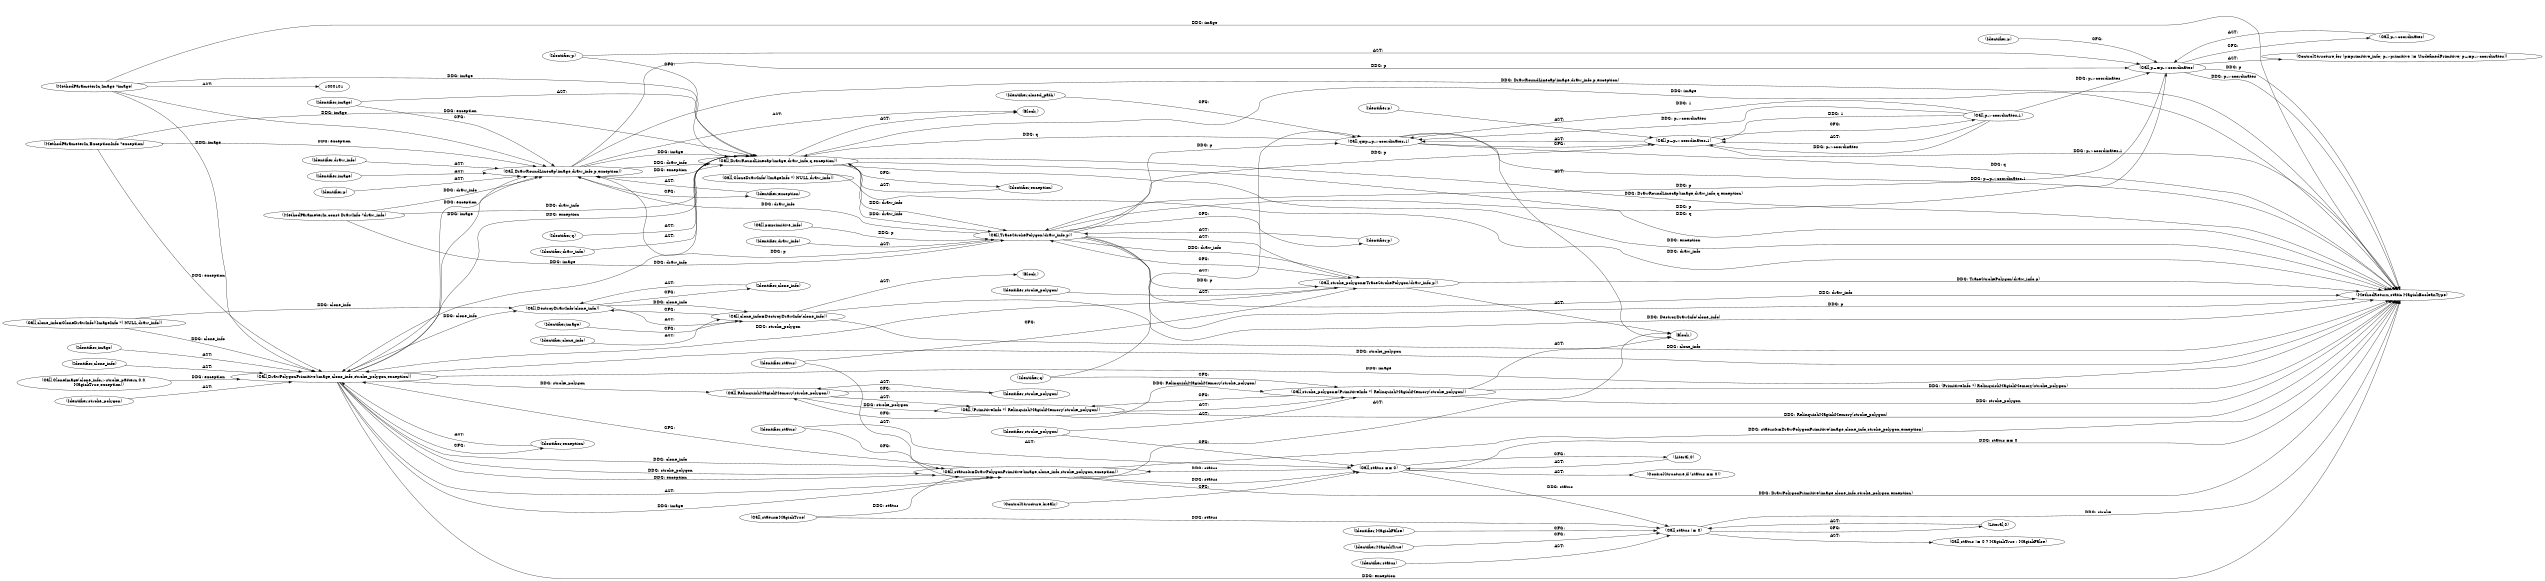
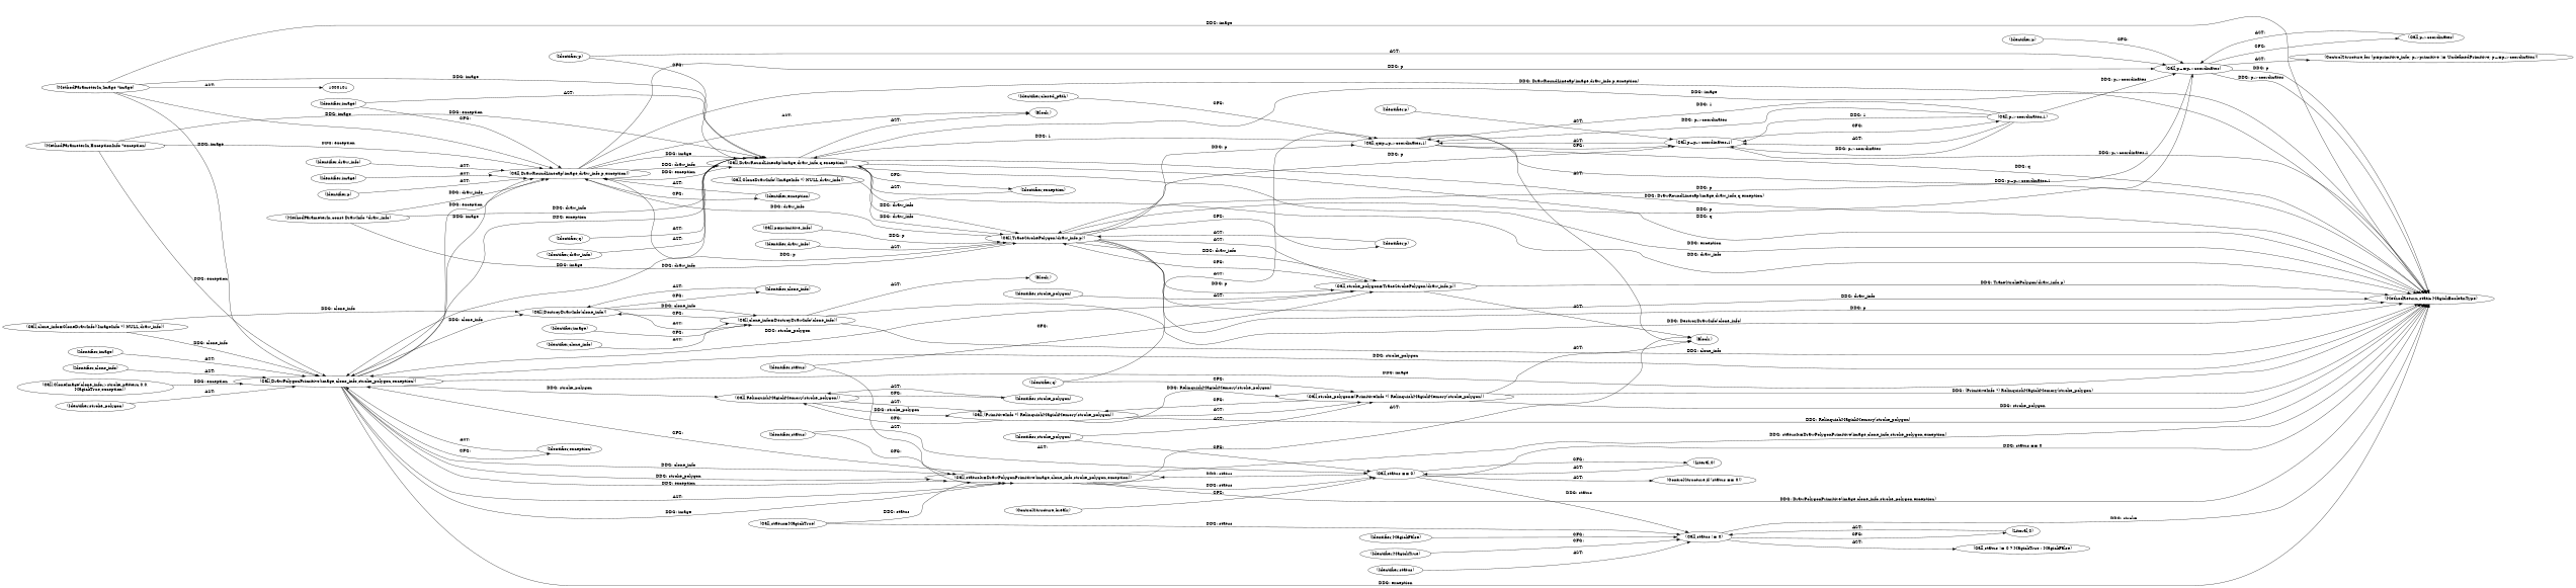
  digraph {
    rankdir=LR
    n1 [label="(MethodParameterIn,Image *image)"]
    n2 [label="(Call,DrawPolygonPrimitive(image,clone_info,stroke_polygon,exception))"]
    n3 [label="(Call,DrawRoundLinecap(image,draw_info,p,exception))"]
    n4 [label="(Call,DrawRoundLinecap(image,draw_info,q,exception))"]
    n5 [label="(MethodReturn,static MagickBooleanType)"]
    1000101
    n7 [label="(Call,status&=DrawPolygonPrimitive(image,clone_info,stroke_polygon,exception))"]
    n8 [label="(Call,RelinquishMagickMemory(stroke_polygon))"]
    n9 [label="(Call,DestroyDrawInfo(clone_info))"]
    n10 [label="(Identifier,exception)"]
    n11 [label="(Call,p+=p->coordinates)"]
    n12 [label="(Identifier,exception)"]
    n13 [label="(Block,)"]
    n14 [label="(Call,TraceStrokePolygon(draw_info,p))"]
    n15 [label="(Identifier,exception)"]
    n16 [label="(Call,status == 0)"]
    n17 [label="(Block,)"]
    n18 [label="(Call,(PrimitiveInfo *) RelinquishMagickMemory(stroke_polygon))"]
    n19 [label="(Identifier,stroke_polygon)"]
    n20 [label="(Call,clone_info=DestroyDrawInfo(clone_info))"]
    n21 [label="(Identifier,clone_info)"]
    n22 [label="(Call,status != 0)"]
    n23 [label="(ControlStructure,if (status == 0))"]
    n24 [label="(Literal,0)"]
    n25 [label="(Literal,0)"]
    n26 [label="(Call,status != 0 ? MagickTrue : MagickFalse)"]
    n27 [label="(Call,stroke_polygon=(PrimitiveInfo *) RelinquishMagickMemory(stroke_polygon))"]
    n28 [label="(ControlStructure,for (p=primitive_info; p->primitive != UndefinedPrimitive; p+=p->coordinates))"]
    n29 [label="(Call,p->coordinates)"]
    n30 [label="(Call,stroke_polygon=TraceStrokePolygon(draw_info,p))"]
    n31 [label="(Call,q=p+p->coordinates-1)"]
    n32 [label="(Call,p+p->coordinates-1)"]
    n33 [label="(Identifier,p)"]
    n34 [label="(Call,p->coordinates-1)"]
    n35 [label="(Block,)"]
    n36 [label="(Identifier,draw_info)"]
    n37 [label="(Call,p=primitive_info)"]
    n38 [label="(Identifier,image)"]
    n39 [label="(Identifier,MagickFalse)"]
    n40 [label="(Identifier,clone_info)"]
    n41 [label="(Identifier,MagickTrue)"]
    n42 [label="(Identifier,clone_info)"]
    n43 [label="(Call,CloneImage(clone_info->stroke_pattern,0,0,\n       MagickTrue,exception))"]
    n44 [label="(Call,status=MagickTrue)"]
    n45 [label="(Identifier,draw_info)"]
    n46 [label="(Identifier,stroke_polygon)"]
    n47 [label="(Identifier,q)"]
    n48 [label="(Identifier,image)"]
    n49 [label="(Identifier,stroke_polygon)"]
    n50 [label="(Identifier,p)"]
    n51 [label="(Identifier,draw_info)"]
    n52 [label="(Identifier,image)"]
    n53 [label="(Identifier,p)"]
    n54 [label="(Identifier,status)"]
    n55 [label="(Identifier,stroke_polygon)"]
    n56 [label="(Identifier,closed_path)"]
    n57 [label="(Identifier,image)"]
    n58 [label="(Identifier,p)"]
    n59 [label="(Call,clone_info=CloneDrawInfo((ImageInfo *) NULL,draw_info))"]
    n60 [label="(Call,CloneDrawInfo((ImageInfo *) NULL,draw_info))"]
    n61 [label="(MethodParameterIn,const DrawInfo *draw_info)"]
    n62 [label="(ControlStructure,break;)"]
    n63 [label="(Identifier,p)"]
    n64 [label="(Identifier,status)"]
    n65 [label="(Identifier,status)"]
    n66 [label="(MethodParameterIn,ExceptionInfo *exception)"]
    n67 [label="(Identifier,q)"]
    n1 -> n2 [label="DDG: image"]
    n1 -> n3 [label="DDG: image"]
    n1 -> n4 [label="DDG: image"]
    n1 -> n5 [label="DDG: image"]
    n1 -> 1000101 [label="AST: "]
    n2 -> n3 [label="DDG: image"]
    n2 -> n3 [label="DDG: exception"]
    n2 -> n5 [label="DDG: exception"]
    n2 -> n5 [label="DDG: stroke_polygon"]
    n2 -> n5 [label="DDG: image"]
    n2 -> n7 [label="AST: "]
    n2 -> n7 [label="DDG: image"]
    n2 -> n7 [label="DDG: clone_info"]
    n2 -> n7 [label="DDG: stroke_polygon"]
    n2 -> n7 [label="DDG: exception"]
    n2 -> n8 [label="DDG: stroke_polygon"]
    n2 -> n9 [label="DDG: clone_info"]
    n2 -> n10 [label="CFG: "]
    n3 -> n4 [label="DDG: image"]
    n3 -> n4 [label="DDG: draw_info"]
    n3 -> n4 [label="DDG: exception"]
    n3 -> n5 [label="DDG: DrawRoundLinecap(image,draw_info,p,exception)"]
    n3 -> n11 [label="DDG: p"]
    n3 -> n12 [label="CFG: "]
    n3 -> n13 [label="AST: "]
    n4 -> n2 [label="DDG: image"]
    n4 -> n2 [label="DDG: exception"]
    n4 -> n5 [label="DDG: q"]
    n4 -> n5 [label="DDG: exception"]
    n4 -> n5 [label="DDG: draw_info"]
    n4 -> n5 [label="DDG: image"]
    n4 -> n5 [label="DDG: DrawRoundLinecap(image,draw_info,q,exception)"]
    n4 -> n13 [label="AST: "]
    n4 -> n14 [label="DDG: draw_info"]
    n4 -> n15 [label="CFG: "]
    n7 -> n2 [label="CFG: "]
    n7 -> n5 [label="DDG: DrawPolygonPrimitive(image,clone_info,stroke_polygon,exception)"]
    n7 -> n5 [label="DDG: status&=DrawPolygonPrimitive(image,clone_info,stroke_polygon,exception)"]
    n7 -> n16 [label="DDG: status"]
    n7 -> n17 [label="AST: "]
    n8 -> n18 [label="AST: "]
    n8 -> n18 [label="DDG: stroke_polygon"]
    n8 -> n19 [label="CFG: "]
    n9 -> n20 [label="AST: "]
    n9 -> n20 [label="DDG: clone_info"]
    n9 -> n21 [label="CFG: "]
    n10 -> n2 [label="AST: "]
    n11 -> n5 [label="DDG: p->coordinates"]
    n11 -> n5 [label="DDG: p"]
    n11 -> n14 [label="DDG: p"]
    n11 -> n28 [label="AST: "]
    n11 -> n29 [label="CFG: "]
    n12 -> n3 [label="AST: "]
    n14 -> n3 [label="DDG: draw_info"]
    n14 -> n3 [label="DDG: p"]
    n14 -> n5 [label="DDG: p"]
    n14 -> n5 [label="DDG: draw_info"]
    n14 -> n11 [label="DDG: p"]
    n14 -> n30 [label="AST: "]
    n14 -> n30 [label="DDG: draw_info"]
    n14 -> n30 [label="DDG: p"]
    n14 -> n31 [label="DDG: p"]
    n14 -> n32 [label="DDG: p"]
    n14 -> n33 [label="CFG: "]
    n15 -> n4 [label="AST: "]
    n16 -> n5 [label="DDG: status == 0"]
    n16 -> n7 [label="DDG: status"]
    n16 -> n22 [label="DDG: status"]
    n16 -> n23 [label="AST: "]
    n16 -> n24 [label="CFG: "]
    n18 -> n5 [label="DDG: RelinquishMagickMemory(stroke_polygon)"]
    n18 -> n8 [label="CFG: "]
    n18 -> n27 [label="AST: "]
    n18 -> n27 [label="DDG: RelinquishMagickMemory(stroke_polygon)"]
    n19 -> n8 [label="AST: "]
    n20 -> n5 [label="DDG: clone_info"]
    n20 -> n5 [label="DDG: DestroyDrawInfo(clone_info)"]
    n20 -> n9 [label="CFG: "]
    n20 -> n35 [label="AST: "]
    n21 -> n9 [label="AST: "]
    n22 -> n5 [label="DDG: stroke"]
    n22 -> n25 [label="CFG: "]
    n22 -> n26 [label="AST: "]
    n24 -> n16 [label="AST: "]
    n25 -> n22 [label="AST: "]
    n27 -> n5 [label="DDG: (PrimitiveInfo *) RelinquishMagickMemory(stroke_polygon)"]
    n27 -> n5 [label="DDG: stroke_polygon"]
    n27 -> n17 [label="AST: "]
    n27 -> n18 [label="CFG: "]
    n29 -> n11 [label="AST: "]
    n30 -> n2 [label="DDG: stroke_polygon"]
    n30 -> n5 [label="DDG: TraceStrokePolygon(draw_info,p)"]
    n30 -> n14 [label="CFG: "]
    n30 -> n17 [label="AST: "]
-   n31 -> n4 [label="DDG: q"]
+   n31 -> n4 [label="DDG: 1"]
    n31 -> n5 [label="DDG: p+p->coordinates-1"]
    n31 -> n5 [label="DDG: q"]
    n31 -> n17 [label="AST: "]
    n31 -> n32 [label="CFG: "]
    n32 -> n5 [label="DDG: p->coordinates-1"]
    n32 -> n31 [label="AST: "]
    n32 -> n34 [label="CFG: "]
    n33 -> n14 [label="AST: "]
    n34 -> n11 [label="DDG: p->coordinates"]
    n34 -> n31 [label="DDG: p->coordinates"]
    n34 -> n31 [label="DDG: 1"]
    n34 -> n32 [label="AST: "]
    n34 -> n32 [label="DDG: p->coordinates"]
    n34 -> n32 [label="DDG: 1"]
    n36 -> n3 [label="AST: "]
    n37 -> n14 [label="DDG: p"]
    n38 -> n2 [label="AST: "]
    n39 -> n22 [label="CFG: "]
    n40 -> n2 [label="AST: "]
    n41 -> n22 [label="CFG: "]
    n42 -> n20 [label="AST: "]
    n43 -> n2 [label="DDG: exception"]
    n44 -> n7 [label="DDG: status"]
    n44 -> n22 [label="DDG: status"]
    n45 -> n14 [label="AST: "]
    n46 -> n2 [label="AST: "]
    n47 -> n4 [label="AST: "]
    n48 -> n3 [label="AST: "]
    n49 -> n30 [label="AST: "]
    n50 -> n3 [label="AST: "]
    n51 -> n4 [label="AST: "]
    n52 -> n3 [label="CFG: "]
    n52 -> n4 [label="AST: "]
    n53 -> n11 [label="CFG: "]
    n54 -> n22 [label="AST: "]
    n55 -> n16 [label="CFG: "]
    n55 -> n27 [label="AST: "]
    n56 -> n31 [label="CFG: "]
    n57 -> n20 [label="CFG: "]
    n58 -> n4 [label="CFG: "]
    n58 -> n11 [label="AST: "]
    n59 -> n2 [label="DDG: clone_info"]
    n59 -> n9 [label="DDG: clone_info"]
    n60 -> n14 [label="DDG: draw_info"]
    n61 -> n3 [label="DDG: draw_info"]
    n61 -> n4 [label="DDG: draw_info"]
    n61 -> n14 [label="DDG: draw_info"]
    n62 -> n16 [label="CFG: "]
    n63 -> n32 [label="AST: "]
    n64 -> n7 [label="CFG: "]
    n64 -> n16 [label="AST: "]
    n65 -> n7 [label="AST: "]
    n65 -> n30 [label="CFG: "]
    n66 -> n2 [label="DDG: exception"]
    n66 -> n3 [label="DDG: exception"]
    n66 -> n4 [label="DDG: exception"]
    n67 -> n27 [label="CFG: "]
    n67 -> n31 [label="AST: "]
  }
